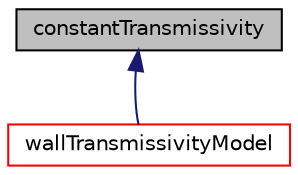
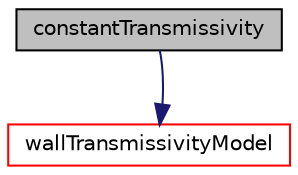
  digraph {
    node [fontname=Helvetica fontsize=10 shape=record]
    n1 [color=black fillcolor=grey75 fontcolor=black height=0.2 label=constantTransmissivity style=filled width=0.4]
    n2 [color=red height=0.2 label=wallTransmissivityModel width=0.4]
-   n1 -> n2 [color=midnightblue dir=back fontname=Helvetica fontsize=10 labelfontname=Helvetica labelfontsize=10 style=solid]
+   n2 -> n1 [color=midnightblue dir=back fontname=Helvetica fontsize=10 labelfontname=Helvetica labelfontsize=10 style=solid]
  }
